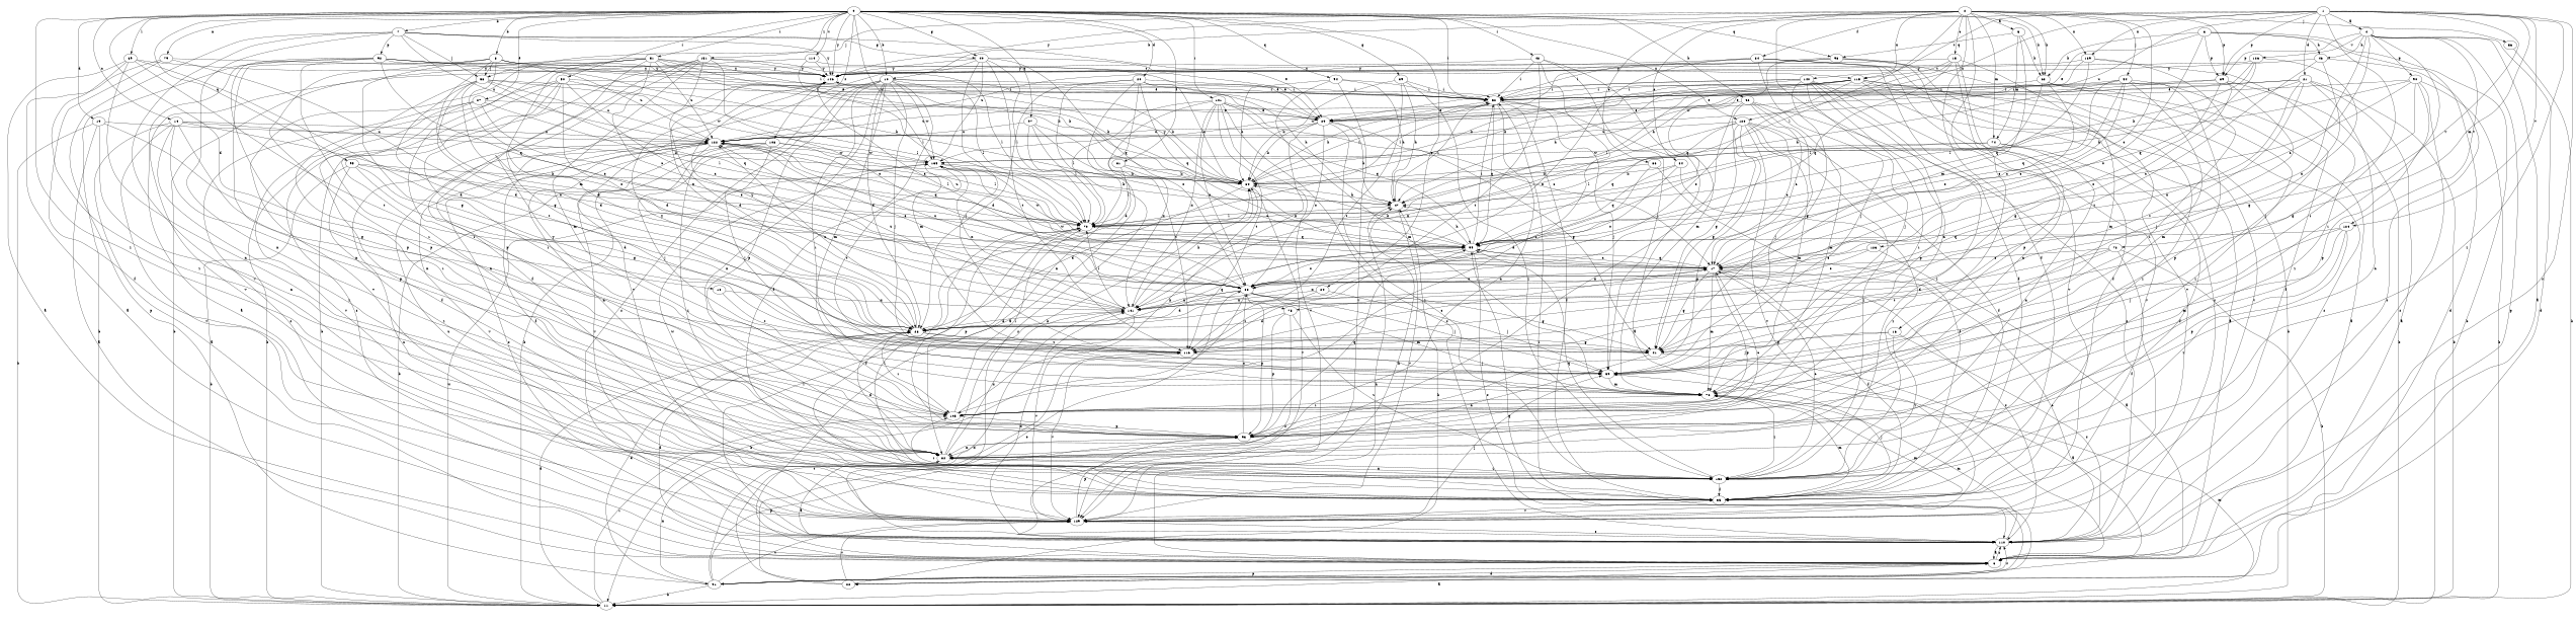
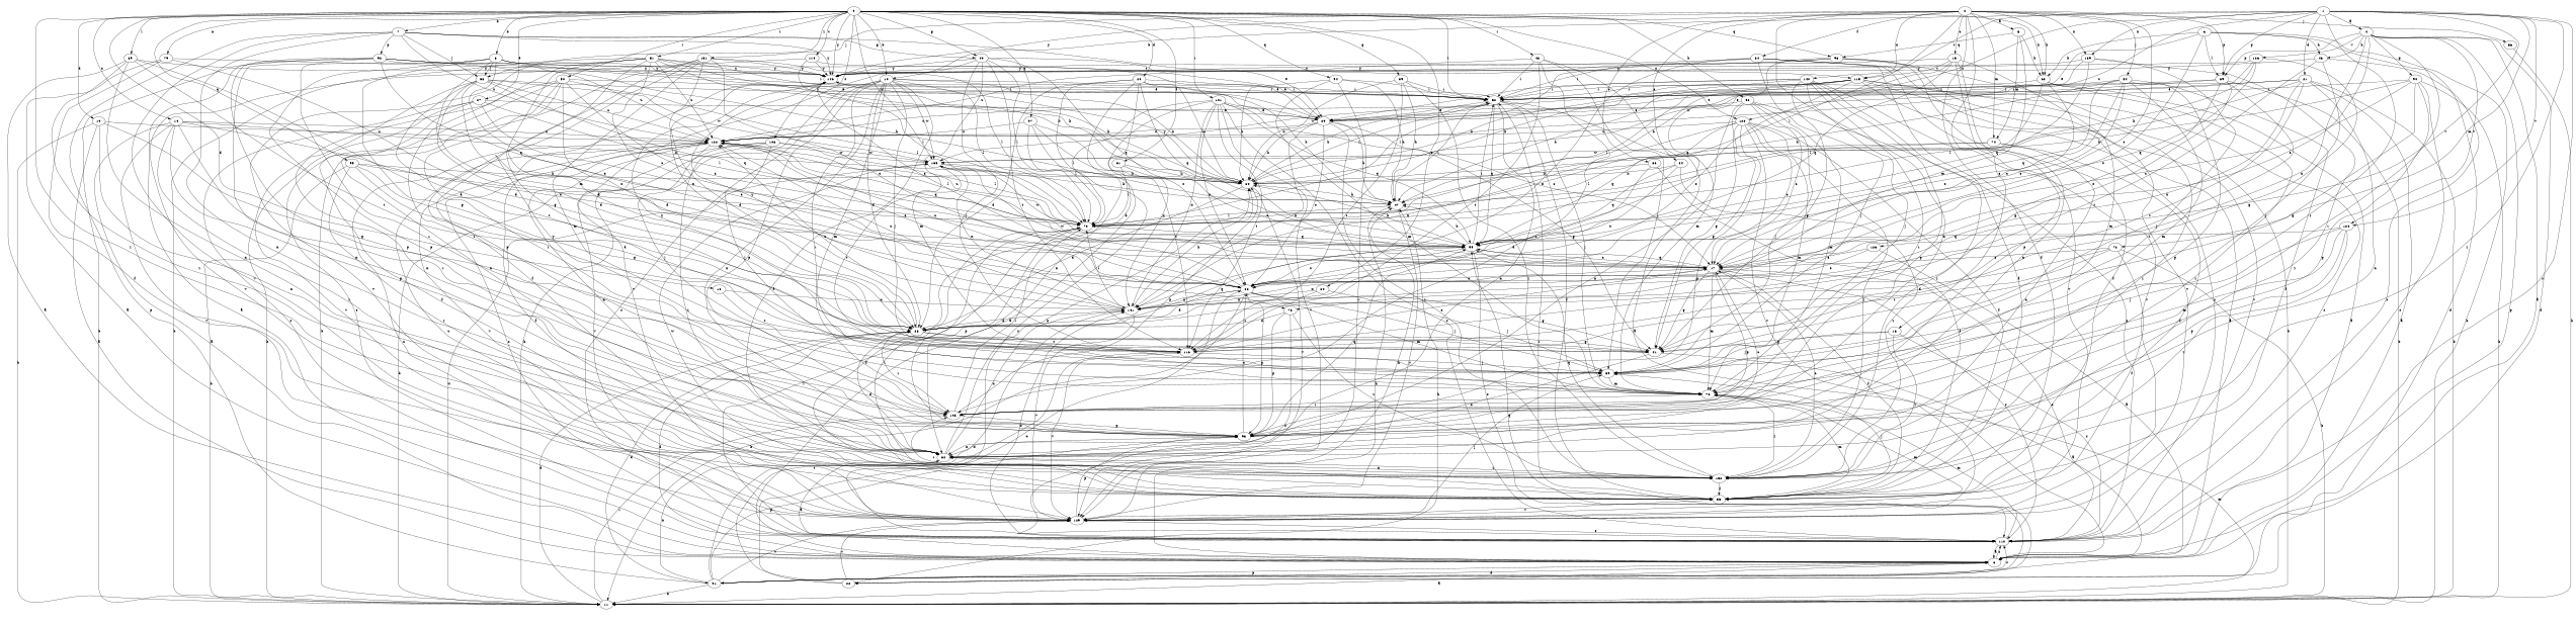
  strict digraph {
    0
    7
    8
    10
    14
    18
    19
    20
    24
    27
    31
    39
    40
    42
    48
    50
    51
    52
    63
    69
    79
    94
    n23 [label=95]
    97
    98
    101
    108
    114
    120
    135
    146
    151
    152
    122
    58
    82
    29
    91
    92
    129
    115
    88
    75
    41
    93
    105
    110
    35
    70
    11
    23
    59
    64
    76
    17
    6
    141
    116
    47
    99
    1
    4
    21
    72
    89
    123
    124
    139
    22
    46
    90
    126
    2
    5
    15
    16
    34
    54
    56
    74
    84
    86
    140
    3
    0 -> 7 [label=b]
    0 -> 8 [label=b]
    0 -> 10 [label=b]
    0 -> 14 [label=c]
    0 -> 18 [label=d]
    0 -> 19 [label=d]
    0 -> 20 [label=d]
    0 -> 24 [label=e]
    0 -> 27 [label=e]
    0 -> 31 [label=f]
    0 -> 39 [label=g]
    0 -> 40 [label=g]
    0 -> 42 [label=h]
    0 -> 48 [label=i]
    0 -> 50 [label=i]
    0 -> 51 [label=i]
    0 -> 52 [label=i]
    0 -> 63 [label=k]
    0 -> 69 [label=l]
    0 -> 79 [label=n]
    0 -> 94 [label=q]
    0 -> n23 [label=q]
    0 -> 97 [label=q]
    0 -> 98 [label=q]
    0 -> 101 [label=r]
    0 -> 108 [label=s]
    0 -> 114 [label=t]
    0 -> 120 [label=u]
    0 -> 135 [label=w]
    0 -> 146 [label=y]
    0 -> 151 [label=z]
    0 -> 152 [label=z]
    7 -> 40 [label=g]
    7 -> 146 [label=y]
    7 -> 122 [label=u]
    7 -> 58 [label=j]
    7 -> 82 [label=n]
    7 -> 29 [label=e]
    7 -> 91 [label=p]
    7 -> 92 [label=p]
    7 -> 129 [label=v]
    8 -> 146 [label=y]
    8 -> 58 [label=j]
    8 -> 82 [label=n]
    8 -> 29 [label=e]
    8 -> 115 [label=t]
    8 -> 88 [label=o]
    8 -> 75 [label=m]
    8 -> 41 [label=g]
    8 -> 93 [label=p]
    10 -> 52 [label=i]
    10 -> 135 [label=w]
    10 -> 82 [label=n]
    10 -> 93 [label=p]
    10 -> 105 [label=r]
    10 -> 110 [label=s]
    10 -> 35 [label=f]
    10 -> 70 [label=l]
    10 -> 11 [label=b]
    10 -> 23 [label=d]
    10 -> 59 [label=j]
    10 -> 64 [label=k]
    10 -> 76 [label=m]
    14 -> 152 [label=z]
    14 -> 122 [label=u]
    14 -> 129 [label=v]
    14 -> 93 [label=p]
    14 -> 105 [label=r]
    14 -> 64 [label=k]
    14 -> 17 [label=c]
    14 -> 6 [label=a]
    18 -> 141 [label=x]
    18 -> 116 [label=t]
    19 -> 122 [label=u]
    19 -> 82 [label=n]
    19 -> 41 [label=g]
    19 -> 11 [label=b]
    19 -> 6 [label=a]
    20 -> 52 [label=i]
    20 -> 82 [label=n]
    20 -> 88 [label=o]
    20 -> 23 [label=d]
    20 -> 64 [label=k]
    20 -> 6 [label=a]
    20 -> 47 [label=h]
    20 -> 99 [label=q]
    24 -> 59 [label=j]
    24 -> 141 [label=x]
    24 -> 116 [label=t]
    27 -> 29 [label=e]
    27 -> 129 [label=v]
    27 -> 88 [label=o]
    27 -> 110 [label=s]
    27 -> 35 [label=f]
    27 -> 70 [label=l]
    31 -> 70 [label=l]
    31 -> 64 [label=k]
    31 -> 17 [label=c]
    39 -> 52 [label=i]
    39 -> 152 [label=z]
    39 -> 64 [label=k]
    39 -> 116 [label=t]
    39 -> 47 [label=h]
    40 -> 146 [label=y]
    40 -> 29 [label=e]
    40 -> 129 [label=v]
    40 -> 70 [label=l]
    40 -> 59 [label=j]
    40 -> 76 [label=m]
    40 -> 116 [label=t]
    40 -> 99 [label=q]
    42 -> 82 [label=n]
    42 -> 29 [label=e]
    42 -> 41 [label=g]
    42 -> 110 [label=s]
    42 -> 59 [label=j]
    42 -> 76 [label=m]
    42 -> 17 [label=c]
    48 -> 52 [label=i]
    48 -> 146 [label=y]
    48 -> 105 [label=r]
    48 -> 59 [label=j]
    48 -> 76 [label=m]
    48 -> 116 [label=t]
    50 -> 52 [label=i]
    50 -> 82 [label=n]
    50 -> 105 [label=r]
    50 -> 110 [label=s]
    50 -> 70 [label=l]
    50 -> 11 [label=b]
    50 -> 23 [label=d]
    50 -> 17 [label=c]
    51 -> 146 [label=y]
    51 -> 122 [label=u]
    51 -> 29 [label=e]
    51 -> 129 [label=v]
    51 -> 41 [label=g]
    51 -> 105 [label=r]
    51 -> 70 [label=l]
    51 -> 11 [label=b]
    51 -> 23 [label=d]
    51 -> 64 [label=k]
    51 -> 17 [label=c]
    52 -> 122 [label=u]
    52 -> 82 [label=n]
    52 -> 29 [label=e]
    52 -> 35 [label=f]
-   52 -> 59 [label=j]
+   52 -> 76 [label=j]
    52 -> 64 [label=k]
    52 -> 6 [label=a]
    52 -> 99 [label=q]
    63 -> 52 [label=i]
    63 -> 152 [label=z]
    63 -> 70 [label=l]
    63 -> 17 [label=c]
    63 -> 6 [label=a]
    69 -> 146 [label=y]
    69 -> 152 [label=z]
    69 -> 82 [label=n]
    69 -> 23 [label=d]
    69 -> 6 [label=a]
    69 -> 116 [label=t]
    79 -> 146 [label=y]
    79 -> 35 [label=f]
    79 -> 23 [label=d]
    79 -> 6 [label=a]
    94 -> 52 [label=i]
    94 -> 129 [label=v]
    94 -> 64 [label=k]
    94 -> 76 [label=m]
    94 -> 47 [label=h]
    n23 -> 152 [label=z]
    n23 -> 41 [label=g]
    n23 -> 70 [label=l]
    n23 -> 11 [label=b]
    n23 -> 23 [label=d]
    n23 -> 64 [label=k]
    97 -> 122 [label=u]
    97 -> 110 [label=s]
    97 -> 70 [label=l]
    97 -> 141 [label=x]
    97 -> 116 [label=t]
    98 -> 146 [label=y]
    98 -> 122 [label=u]
    98 -> 129 [label=v]
    98 -> 35 [label=f]
    98 -> 11 [label=b]
    98 -> 99 [label=q]
    101 -> 29 [label=e]
    101 -> 129 [label=v]
    101 -> 88 [label=o]
    101 -> 110 [label=s]
    101 -> 70 [label=l]
    101 -> 23 [label=d]
    101 -> 17 [label=c]
    101 -> 141 [label=x]
    101 -> 116 [label=t]
    101 -> 99 [label=q]
    108 -> 135 [label=w]
    108 -> 152 [label=z]
    108 -> 129 [label=v]
    108 -> 70 [label=l]
    108 -> 11 [label=b]
    108 -> 59 [label=j]
    114 -> 146 [label=y]
    114 -> 29 [label=e]
    114 -> 129 [label=v]
    114 -> 64 [label=k]
    120 -> 152 [label=z]
    120 -> 122 [label=u]
    120 -> 129 [label=v]
    120 -> 41 [label=g]
    120 -> 93 [label=p]
    120 -> 35 [label=f]
    120 -> 76 [label=m]
    120 -> 17 [label=c]
    120 -> 141 [label=x]
    120 -> 99 [label=q]
    135 -> 64 [label=k]
    135 -> 141 [label=x]
    135 -> 116 [label=t]
    135 -> 47 [label=h]
    146 -> 52 [label=i]
    146 -> 23 [label=d]
    146 -> 64 [label=k]
    146 -> 17 [label=c]
    151 -> 146 [label=y]
    151 -> 88 [label=o]
    151 -> 93 [label=p]
    151 -> 35 [label=f]
    151 -> 70 [label=l]
    151 -> 11 [label=b]
    151 -> 76 [label=m]
    151 -> 141 [label=x]
    152 -> 82 [label=n]
    152 -> 35 [label=f]
    152 -> 17 [label=c]
    152 -> 99 [label=q]
    122 -> 135 [label=w]
    122 -> 82 [label=n]
    122 -> 129 [label=v]
    122 -> 88 [label=o]
    122 -> 110 [label=s]
    122 -> 35 [label=f]
    122 -> 70 [label=l]
    122 -> 59 [label=j]
    122 -> 99 [label=q]
    58 -> 52 [label=i]
    58 -> 135 [label=w]
    58 -> 122 [label=u]
    58 -> 82 [label=n]
    58 -> 88 [label=o]
    58 -> 23 [label=d]
    58 -> 116 [label=t]
    58 -> 99 [label=q]
    82 -> 152 [label=z]
    82 -> 23 [label=d]
    82 -> 64 [label=k]
    82 -> 6 [label=a]
    82 -> 141 [label=x]
    29 -> 152 [label=z]
    29 -> 122 [label=u]
    29 -> 88 [label=o]
    29 -> 41 [label=g]
    29 -> 64 [label=k]
    29 -> 141 [label=x]
    29 -> 47 [label=h]
    91 -> 52 [label=i]
    91 -> 82 [label=n]
    91 -> 129 [label=v]
    91 -> 93 [label=p]
    91 -> 110 [label=s]
    91 -> 11 [label=b]
    91 -> 23 [label=d]
    91 -> 141 [label=x]
    91 -> 99 [label=q]
    92 -> 52 [label=i]
    92 -> 146 [label=y]
    92 -> 122 [label=u]
    92 -> 93 [label=p]
    92 -> 105 [label=r]
    92 -> 11 [label=b]
    92 -> 6 [label=a]
    92 -> 47 [label=h]
    92 -> 99 [label=q]
    129 -> 122 [label=u]
    129 -> 93 [label=p]
    129 -> 110 [label=s]
    129 -> 59 [label=j]
    129 -> 76 [label=m]
    129 -> 47 [label=h]
    115 -> 52 [label=i]
    115 -> 135 [label=w]
    115 -> 152 [label=z]
    115 -> 129 [label=v]
    115 -> 88 [label=o]
    115 -> 110 [label=s]
    115 -> 70 [label=l]
    115 -> 64 [label=k]
    115 -> 6 [label=a]
    115 -> 47 [label=h]
    88 -> 135 [label=w]
    88 -> 122 [label=u]
    88 -> 41 [label=g]
    88 -> 93 [label=p]
    88 -> 11 [label=b]
    88 -> 23 [label=d]
    88 -> 59 [label=j]
    88 -> 76 [label=m]
    88 -> 141 [label=x]
    75 -> 152 [label=z]
    75 -> 93 [label=p]
    75 -> 110 [label=s]
    75 -> 23 [label=d]
    41 -> 82 [label=n]
    41 -> 6 [label=a]
    93 -> 82 [label=n]
    93 -> 88 [label=o]
    93 -> 17 [label=c]
    93 -> 99 [label=q]
    105 -> 93 [label=p]
    105 -> 70 [label=l]
    105 -> 64 [label=k]
    110 -> 122 [label=u]
    110 -> 70 [label=l]
    110 -> 76 [label=m]
    110 -> 17 [label=c]
    110 -> 6 [label=a]
    110 -> 141 [label=x]
    35 -> 135 [label=w]
    35 -> 129 [label=v]
    35 -> 105 [label=r]
    35 -> 70 [label=l]
    35 -> 59 [label=j]
    35 -> 76 [label=m]
    70 -> 122 [label=u]
    70 -> 93 [label=p]
    70 -> 35 [label=f]
    70 -> 99 [label=q]
    11 -> 135 [label=w]
    11 -> 105 [label=r]
    11 -> 23 [label=d]
    11 -> 76 [label=m]
    11 -> 6 [label=a]
    23 -> 122 [label=u]
    23 -> 41 [label=g]
    23 -> 105 [label=r]
    23 -> 116 [label=t]
    23 -> 99 [label=q]
    59 -> 76 [label=m]
    64 -> 52 [label=i]
    64 -> 146 [label=y]
    64 -> 129 [label=v]
    64 -> 23 [label=d]
    64 -> 47 [label=h]
    76 -> 146 [label=y]
    76 -> 152 [label=z]
    76 -> 105 [label=r]
    17 -> 88 [label=o]
    17 -> 41 [label=g]
    17 -> 93 [label=p]
    17 -> 110 [label=s]
    17 -> 35 [label=f]
    17 -> 76 [label=m]
    17 -> 141 [label=x]
    17 -> 99 [label=q]
    6 -> 91 [label=p]
    6 -> 110 [label=s]
    6 -> 23 [label=d]
    6 -> 47 [label=h]
    6 -> 22 [label=d]
    141 -> 146 [label=y]
    141 -> 122 [label=u]
    141 -> 129 [label=v]
    141 -> 70 [label=l]
    141 -> 23 [label=d]
    141 -> 64 [label=k]
    116 -> 146 [label=y]
    116 -> 129 [label=v]
    116 -> 59 [label=j]
    116 -> 17 [label=c]
    47 -> 52 [label=i]
    47 -> 129 [label=v]
    47 -> 70 [label=l]
    99 -> 52 [label=i]
    99 -> 135 [label=w]
    99 -> 88 [label=o]
    99 -> 110 [label=s]
    99 -> 64 [label=k]
    99 -> 17 [label=c]
    99 -> 47 [label=h]
    1 -> 10 [label=b]
    1 -> 120 [label=u]
    1 -> 152 [label=z]
    1 -> 122 [label=u]
    1 -> 115 [label=t]
    1 -> 105 [label=r]
    1 -> 110 [label=s]
    1 -> 4 [label=a]
    1 -> 21 [label=d]
    1 -> 72 [label=m]
    1 -> 89 [label=p]
    1 -> 123 [label=v]
    1 -> 124 [label=v]
    1 -> 139 [label=x]
    4 -> 91 [label=p]
    4 -> 105 [label=r]
    4 -> 17 [label=c]
    4 -> 6 [label=a]
    4 -> 141 [label=x]
    4 -> 89 [label=p]
    4 -> 124 [label=v]
    4 -> 22 [label=d]
    4 -> 46 [label=h]
    4 -> 90 [label=p]
    4 -> 126 [label=v]
    21 -> 52 [label=i]
    21 -> 82 [label=n]
    21 -> 29 [label=e]
    21 -> 70 [label=l]
    21 -> 11 [label=b]
    21 -> 6 [label=a]
    21 -> 141 [label=x]
    21 -> 116 [label=t]
    72 -> 35 [label=f]
    72 -> 11 [label=b]
    72 -> 23 [label=d]
    72 -> 17 [label=c]
    72 -> 116 [label=t]
    89 -> 52 [label=i]
    89 -> 29 [label=e]
    89 -> 88 [label=o]
    89 -> 41 [label=g]
    89 -> 11 [label=b]
    89 -> 59 [label=j]
    123 -> 88 [label=o]
    123 -> 17 [label=c]
    123 -> 6 [label=a]
    124 -> 152 [label=z]
    124 -> 93 [label=p]
    124 -> 59 [label=j]
    124 -> 76 [label=m]
    124 -> 99 [label=q]
    139 -> 135 [label=w]
    139 -> 146 [label=y]
    139 -> 152 [label=z]
    139 -> 105 [label=r]
    139 -> 99 [label=q]
    22 -> 129 [label=v]
    22 -> 88 [label=o]
    22 -> 116 [label=t]
    22 -> 47 [label=h]
    46 -> 146 [label=y]
    46 -> 110 [label=s]
    46 -> 59 [label=j]
    46 -> 116 [label=t]
    90 -> 52 [label=i]
    90 -> 41 [label=g]
    90 -> 93 [label=p]
    90 -> 110 [label=s]
    90 -> 11 [label=b]
    90 -> 17 [label=c]
    90 -> 47 [label=h]
    126 -> 146 [label=y]
    126 -> 29 [label=e]
    126 -> 41 [label=g]
    126 -> 64 [label=k]
    126 -> 99 [label=q]
    2 -> 63 [label=k]
    2 -> 146 [label=y]
    2 -> 58 [label=j]
    2 -> 82 [label=n]
    2 -> 35 [label=f]
    2 -> 70 [label=l]
    2 -> 17 [label=c]
    2 -> 89 [label=p]
    2 -> 139 [label=x]
    2 -> 5 [label=a]
    2 -> 15 [label=c]
    2 -> 16 [label=c]
    2 -> 34 [label=f]
    2 -> 54 [label=j]
    2 -> 56 [label=j]
    2 -> 74 [label=m]
    2 -> 84 [label=o]
    2 -> 86 [label=o]
    2 -> 140 [label=x]
    5 -> 63 [label=k]
    5 -> 98 [label=q]
    5 -> 75 [label=m]
    5 -> 74 [label=m]
    15 -> 52 [label=i]
    15 -> 82 [label=n]
    15 -> 115 [label=t]
    15 -> 93 [label=p]
    15 -> 76 [label=m]
    15 -> 47 [label=h]
    15 -> 99 [label=q]
    16 -> 152 [label=z]
    16 -> 41 [label=g]
    16 -> 110 [label=s]
    16 -> 59 [label=j]
    34 -> 146 [label=y]
    34 -> 129 [label=v]
    34 -> 110 [label=s]
    34 -> 35 [label=f]
    34 -> 70 [label=l]
    34 -> 59 [label=j]
    34 -> 141 [label=x]
    54 -> 52 [label=i]
    54 -> 88 [label=o]
    54 -> 93 [label=p]
    54 -> 35 [label=f]
    54 -> 76 [label=m]
    54 -> 17 [label=c]
    54 -> 47 [label=h]
    54 -> 99 [label=q]
    56 -> 11 [label=b]
    74 -> 135 [label=w]
    74 -> 82 [label=n]
    74 -> 35 [label=f]
    74 -> 70 [label=l]
    84 -> 152 [label=z]
    84 -> 88 [label=o]
    84 -> 64 [label=k]
    84 -> 99 [label=q]
    86 -> 35 [label=f]
    86 -> 23 [label=d]
    86 -> 64 [label=k]
    140 -> 52 [label=i]
    140 -> 152 [label=z]
    140 -> 29 [label=e]
    140 -> 129 [label=v]
    140 -> 41 [label=g]
    140 -> 93 [label=p]
    140 -> 105 [label=r]
    140 -> 59 [label=j]
    140 -> 64 [label=k]
    3 -> 63 [label=k]
    3 -> 29 [label=e]
    3 -> 88 [label=o]
    3 -> 11 [label=b]
-   3 -> 89 [label=p]
+   3 -> 89 [label=l]
    3 -> 22 [label=d]
    3 -> 46 [label=h]
  }
